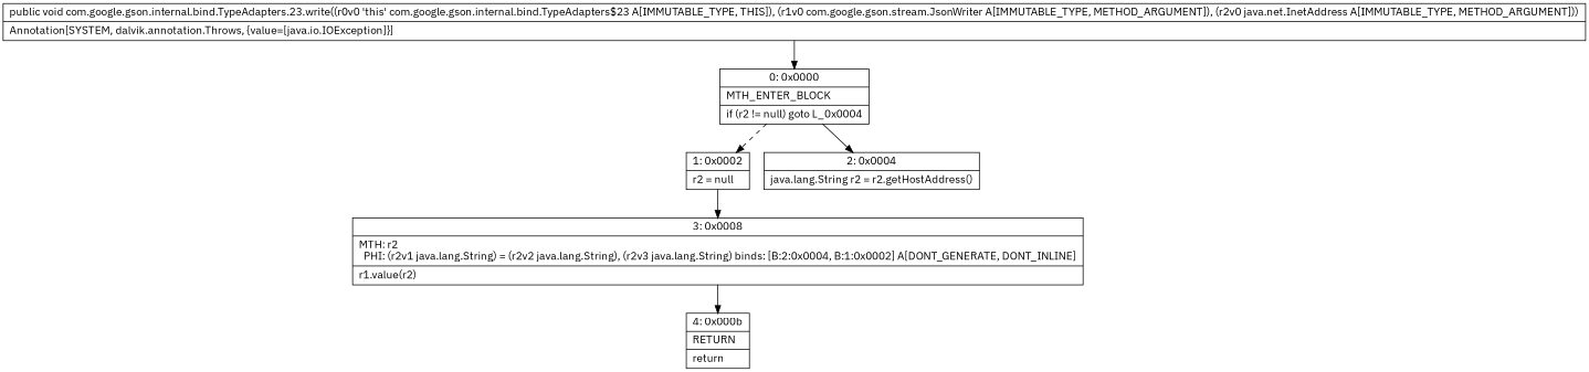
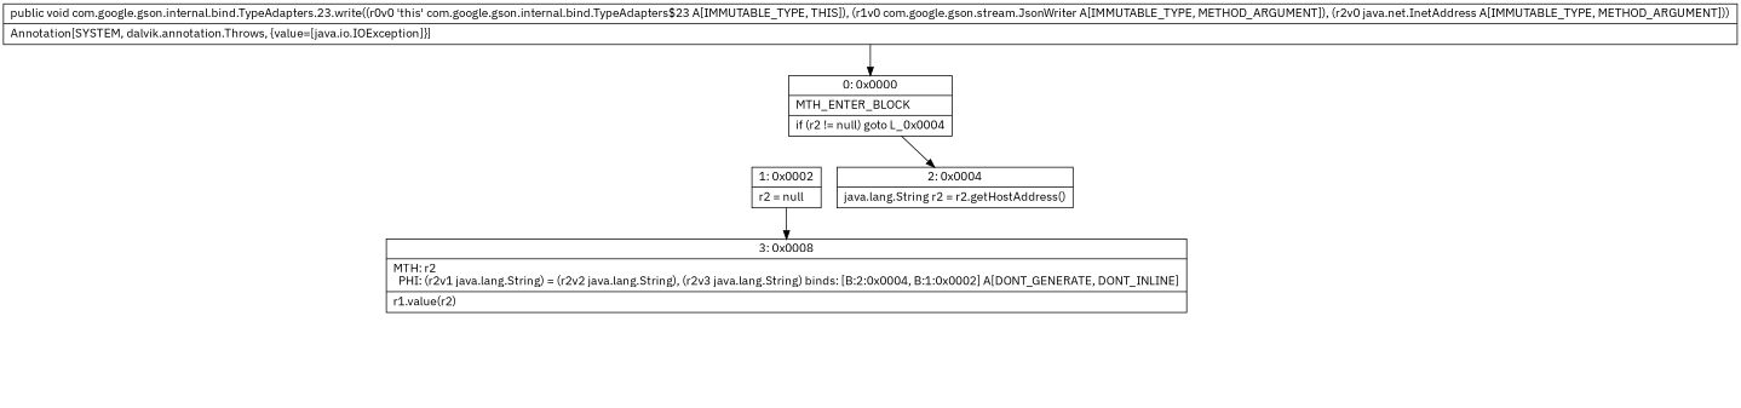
  digraph {
    fontname="IBM Plex Sans"
    node [fontname="IBM Plex Sans" shape=record]
    edge [fontname="IBM Plex Sans"]
    n1 [label="{0\:\ 0x0000|MTH_ENTER_BLOCK\l|if (r2 != null) goto L_0x0004\l}"]
    n2 [label="{1\:\ 0x0002|r2 = null\l}"]
    n3 [label="{2\:\ 0x0004|java.lang.String r2 = r2.getHostAddress()\l}"]
    n4 [label="{3\:\ 0x0008|MTH: r2 \l  PHI: (r2v1 java.lang.String) = (r2v2 java.lang.String), (r2v3 java.lang.String) binds: [B:2:0x0004, B:1:0x0002] A[DONT_GENERATE, DONT_INLINE]\l|r1.value(r2)\l}"]
-   n5 [label="{4\:\ 0x000b|RETURN\l|return\l}"]
    n6 [label="{public void com.google.gson.internal.bind.TypeAdapters.23.write((r0v0 'this' com.google.gson.internal.bind.TypeAdapters$23 A[IMMUTABLE_TYPE, THIS]), (r1v0 com.google.gson.stream.JsonWriter A[IMMUTABLE_TYPE, METHOD_ARGUMENT]), (r2v0 java.net.InetAddress A[IMMUTABLE_TYPE, METHOD_ARGUMENT]))  | Annotation[SYSTEM, dalvik.annotation.Throws, \{value=[java.io.IOException]\}]\l}"]
-   n1 -> n2 [style=dashed]
    n1 -> n3
    n2 -> n4
-   n4 -> n5
    n6 -> n1
  }
